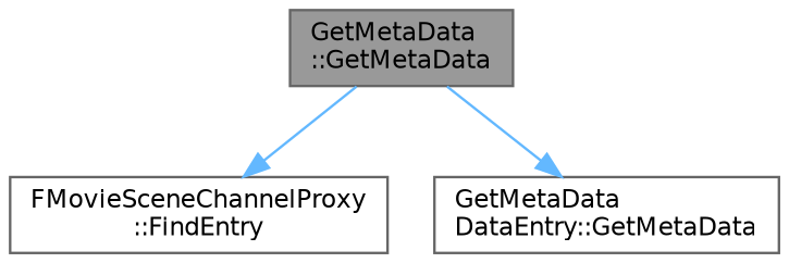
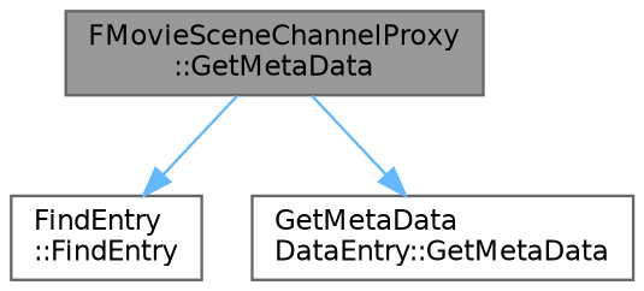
  digraph {
    rankdir=TB
    node [color=grey40 fillcolor=white fontname=Helvetica fontsize=10 shape=box style=filled]
    edge [color=steelblue1 fontname=Helvetica fontsize=10 labelfontname=Helvetica labelfontsize=10 style=solid]
-   n1 [color=gray40 fillcolor=grey60 fontcolor=black height=0.2 label="GetMetaData\l::GetMetaData" width=0.4]
-   n2 [height=0.2 label="FMovieSceneChannelProxy\l::FindEntry" width=0.4]
+   n1 [color=gray40 fillcolor=grey60 fontcolor=black height=0.2 label="FMovieSceneChannelProxy\l::GetMetaData" width=0.4]
+   n2 [height=0.2 label="FindEntry\l::FindEntry" width=0.4]
    n3 [height=0.2 label="GetMetaData\lDataEntry::GetMetaData" width=0.4]
    n1 -> n2
    n1 -> n3
  }
